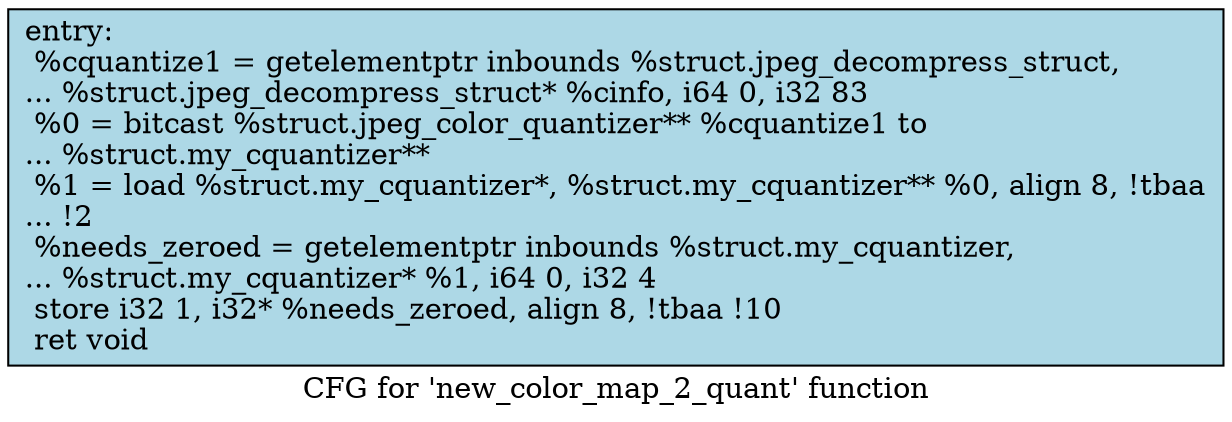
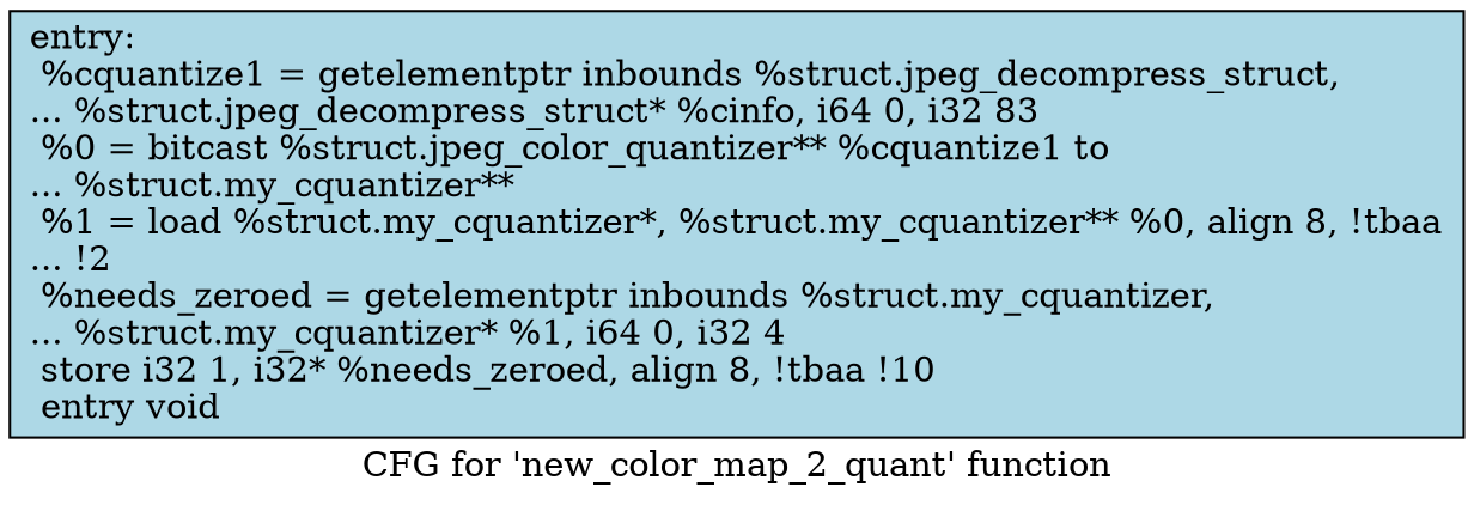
  digraph {
    label="CFG for 'new_color_map_2_quant' function"
-   n1 [label="{entry:\l  %cquantize1 = getelementptr inbounds %struct.jpeg_decompress_struct,\l... %struct.jpeg_decompress_struct* %cinfo, i64 0, i32 83\l  %0 = bitcast %struct.jpeg_color_quantizer** %cquantize1 to\l... %struct.my_cquantizer**\l  %1 = load %struct.my_cquantizer*, %struct.my_cquantizer** %0, align 8, !tbaa\l... !2\l  %needs_zeroed = getelementptr inbounds %struct.my_cquantizer,\l... %struct.my_cquantizer* %1, i64 0, i32 4\l  store i32 1, i32* %needs_zeroed, align 8, !tbaa !10\l  ret void\l}" shape=record style=filled fillcolor=lightblue]
+   n1 [label="{entry:\l  %cquantize1 = getelementptr inbounds %struct.jpeg_decompress_struct,\l... %struct.jpeg_decompress_struct* %cinfo, i64 0, i32 83\l  %0 = bitcast %struct.jpeg_color_quantizer** %cquantize1 to\l... %struct.my_cquantizer**\l  %1 = load %struct.my_cquantizer*, %struct.my_cquantizer** %0, align 8, !tbaa\l... !2\l  %needs_zeroed = getelementptr inbounds %struct.my_cquantizer,\l... %struct.my_cquantizer* %1, i64 0, i32 4\l  store i32 1, i32* %needs_zeroed, align 8, !tbaa !10\l  entry void\l}" shape=record style=filled fillcolor=lightblue]
  }
